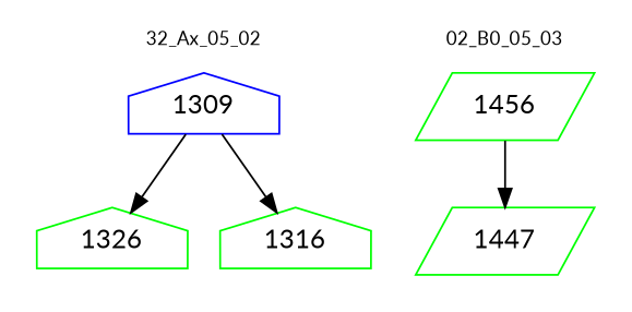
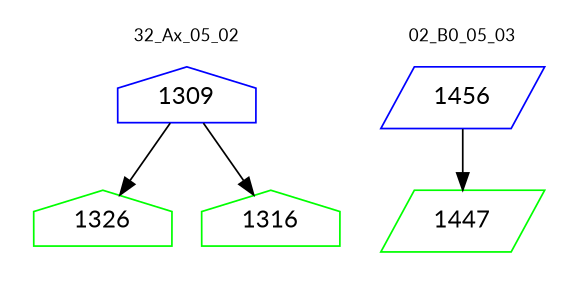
  digraph {
    fontname=Lato
    node [color=green fontname=Lato shape=house]
    edge [color=black fontname=Lato]
    n1 [color=blue label=1309]
    n2 [label=1326]
    n3 [label=1316]
-   n4 [label=1456 shape=parallelogram]
+   n4 [color=blue label=1456 shape=parallelogram]
    n5 [label=1447 shape=parallelogram]
    subgraph cluster_1 {
      color=white
      fontsize=10
      label="32_Ax_05_02"
      n1
      n2
      n3
    }
    subgraph cluster_2 {
      color=white
      fontsize=10
      label="02_B0_05_03"
      n4
      n5
    }
    n1 -> n2
    n1 -> n3
    n4 -> n5
  }
